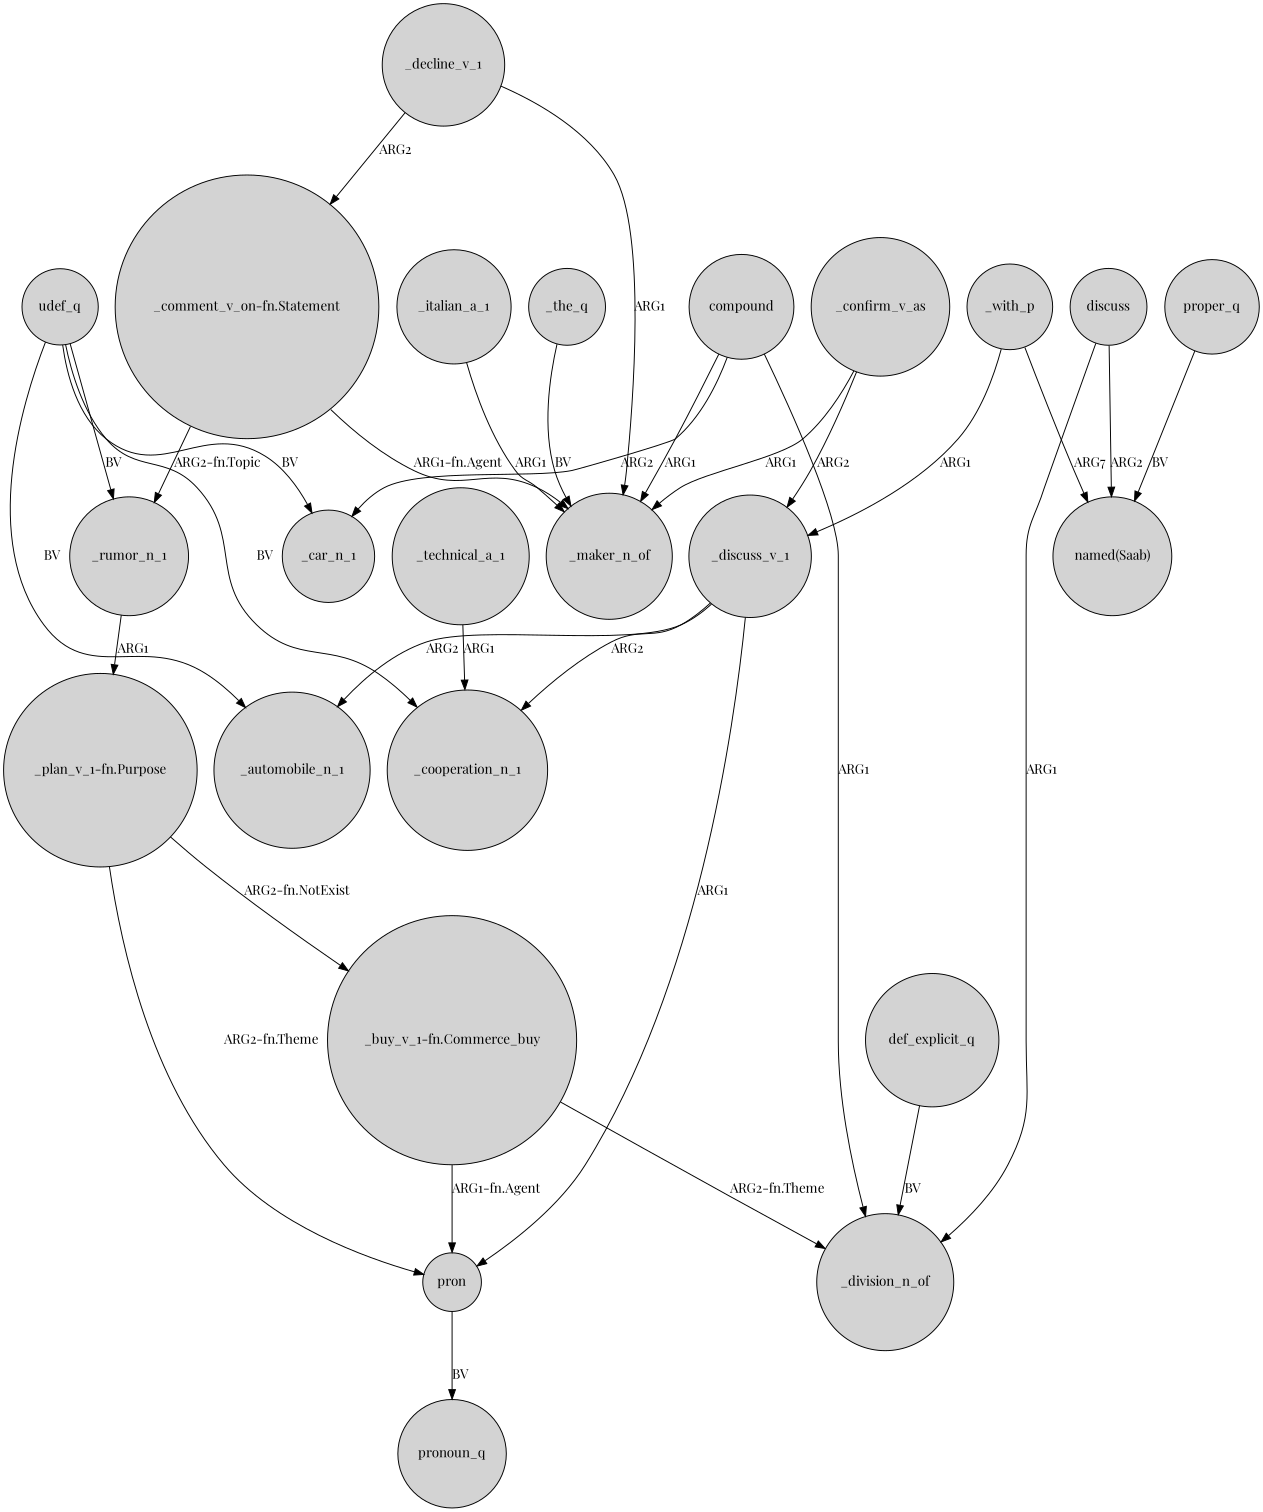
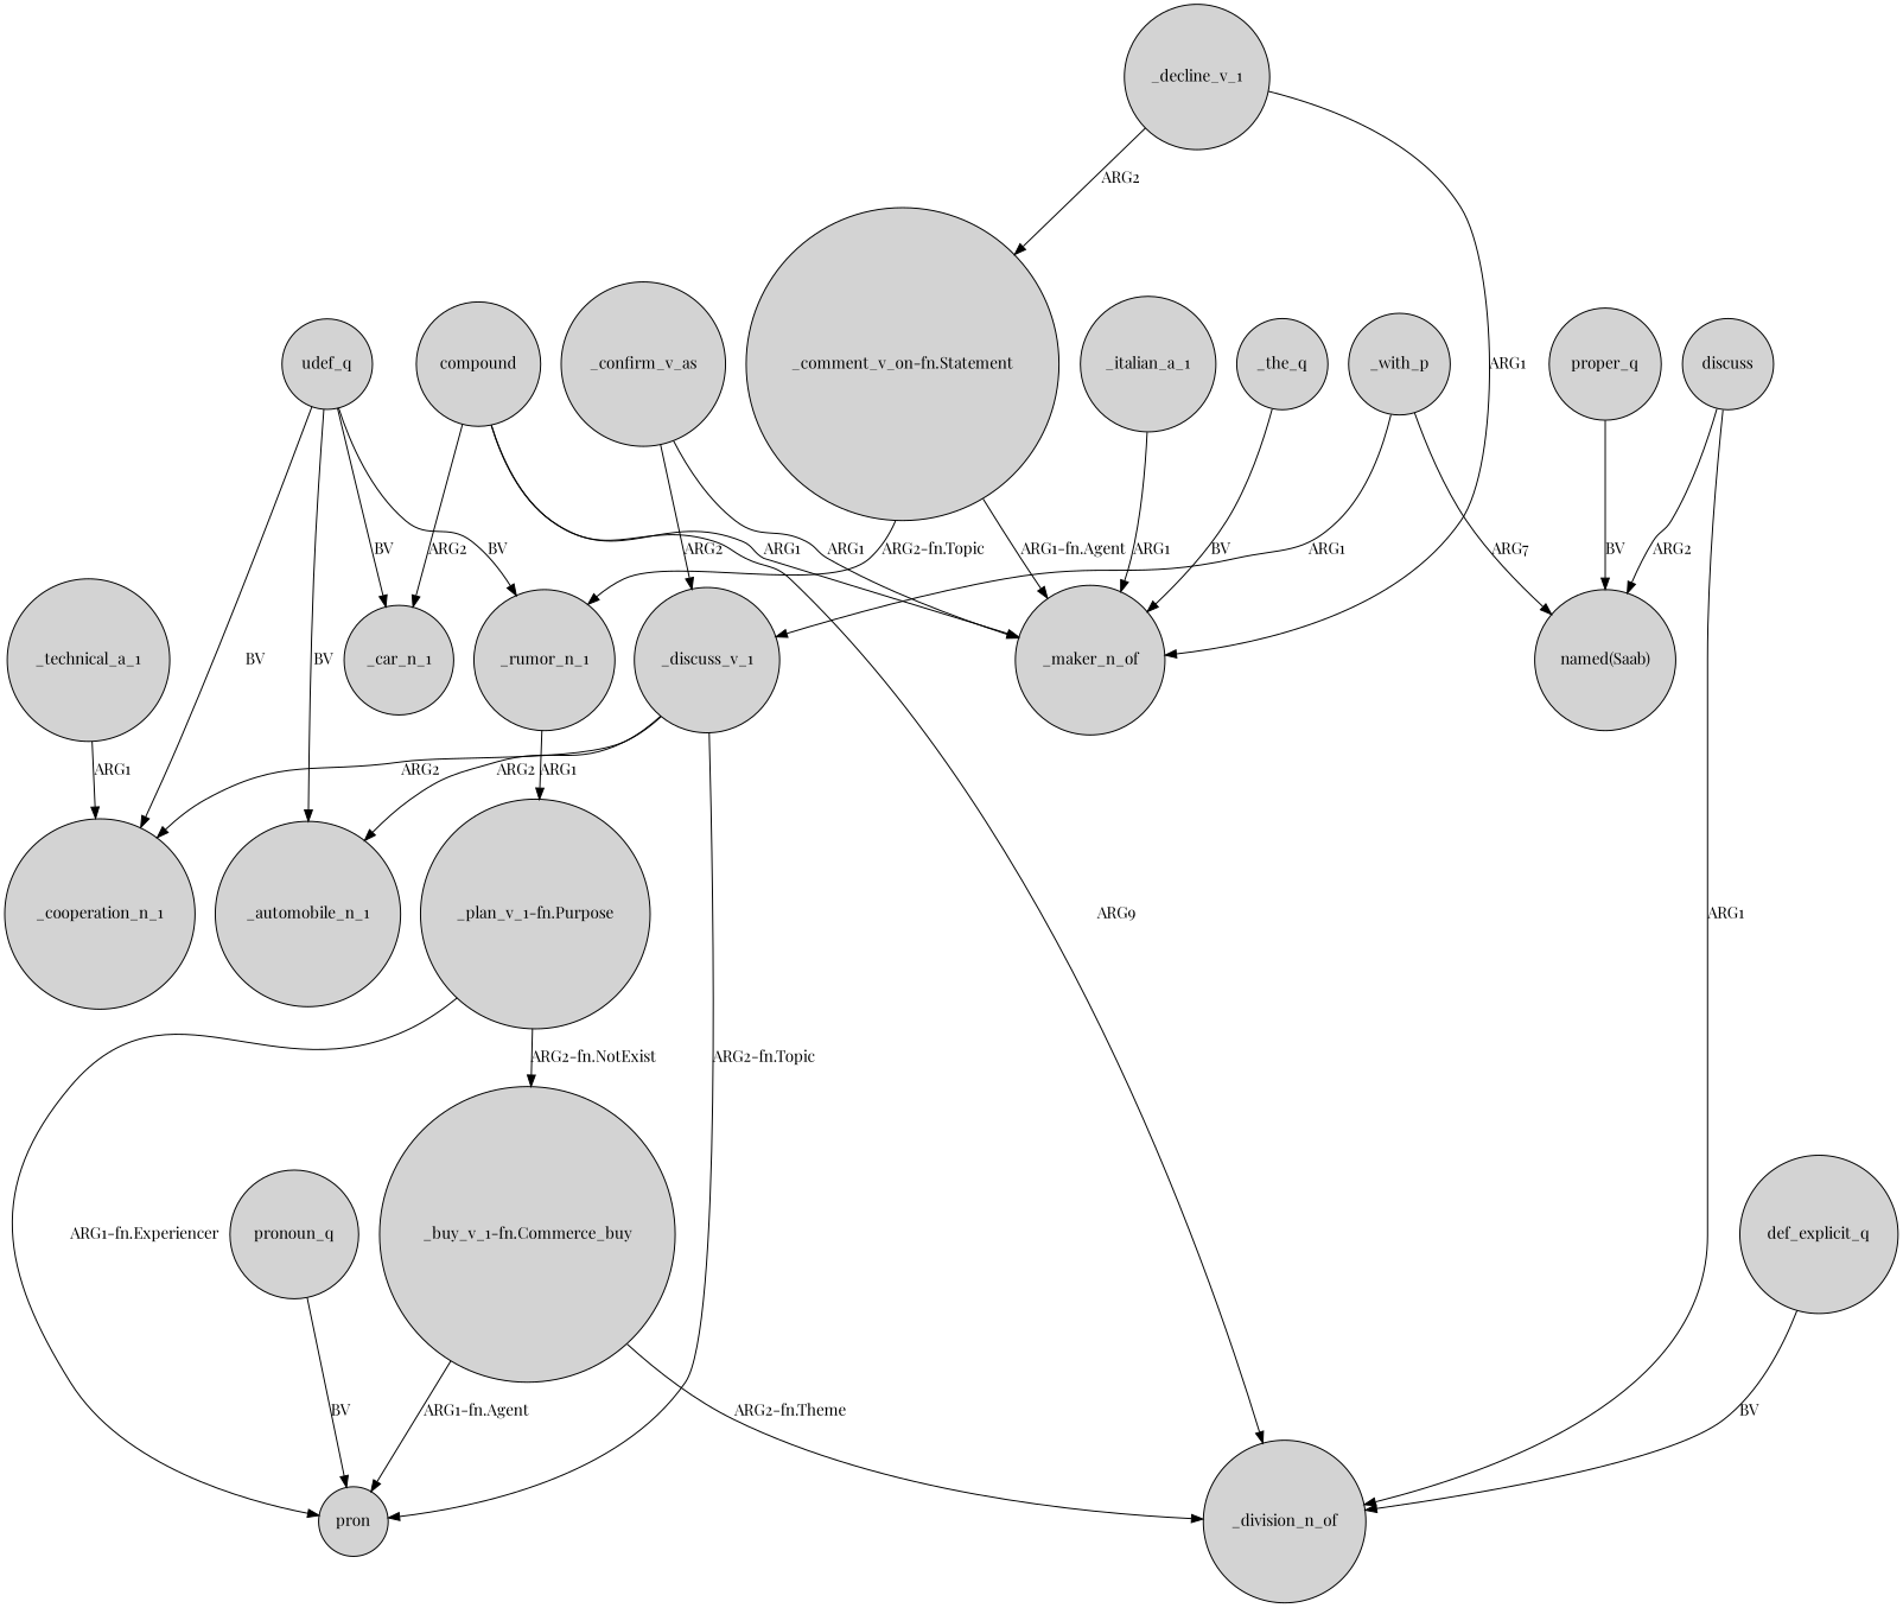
  digraph {
    fontname="Playfair Display"
    node [fontname="Playfair Display" shape=circle style=filled]
    edge [fontname="Playfair Display"]
    "_buy_v_1-fn.Commerce_buy"
    pron
    _division_n_of
    udef_q
    _automobile_n_1
    _rumor_n_1
    _cooperation_n_1
    _car_n_1
    "_plan_v_1-fn.Purpose"
    _confirm_v_as
    _discuss_v_1
    _maker_n_of
    compound
    _italian_a_1
    n15 [label=discuss]
    "named(Saab)"
    _the_q
    _with_p
    _technical_a_1
    _decline_v_1
    "_comment_v_on-fn.Statement"
    def_explicit_q
    pronoun_q
    proper_q
    "_buy_v_1-fn.Commerce_buy" -> pron [label="ARG1-fn.Agent"]
    "_buy_v_1-fn.Commerce_buy" -> _division_n_of [label="ARG2-fn.Theme"]
    udef_q -> _automobile_n_1 [label=BV]
    udef_q -> _rumor_n_1 [label=BV]
    udef_q -> _cooperation_n_1 [label=BV]
    udef_q -> _car_n_1 [label=BV]
    _rumor_n_1 -> "_plan_v_1-fn.Purpose" [label=ARG1]
    "_plan_v_1-fn.Purpose" -> "_buy_v_1-fn.Commerce_buy" [label="ARG2-fn.NotExist"]
-   "_plan_v_1-fn.Purpose" -> pron [label="ARG2-fn.Theme"]
+   "_plan_v_1-fn.Purpose" -> pron [label="ARG1-fn.Experiencer"]
    _confirm_v_as -> _discuss_v_1 [label=ARG2]
    _confirm_v_as -> _maker_n_of [label=ARG1]
-   _discuss_v_1 -> pron [label=ARG1]
+   _discuss_v_1 -> pron [label="ARG2-fn.Topic"]
    _discuss_v_1 -> _automobile_n_1 [label=ARG2]
    _discuss_v_1 -> _cooperation_n_1 [label=ARG2]
-   compound -> _division_n_of [label=ARG1]
+   compound -> _division_n_of [label=ARG9]
    compound -> _car_n_1 [label=ARG2]
    compound -> _maker_n_of [label=ARG1]
    _italian_a_1 -> _maker_n_of [label=ARG1]
    n15 -> _division_n_of [label=ARG1]
    n15 -> "named(Saab)" [label=ARG2]
    _the_q -> _maker_n_of [label=BV]
    _with_p -> _discuss_v_1 [label=ARG1]
    _with_p -> "named(Saab)" [label=ARG7]
    _technical_a_1 -> _cooperation_n_1 [label=ARG1]
    _decline_v_1 -> _maker_n_of [label=ARG1]
    _decline_v_1 -> "_comment_v_on-fn.Statement" [label=ARG2]
    "_comment_v_on-fn.Statement" -> _rumor_n_1 [label="ARG2-fn.Topic"]
    "_comment_v_on-fn.Statement" -> _maker_n_of [label="ARG1-fn.Agent"]
    def_explicit_q -> _division_n_of [label=BV]
-   pron -> pronoun_q [label=BV]
+   pronoun_q -> pron [label=BV]
    proper_q -> "named(Saab)" [label=BV]
  }
